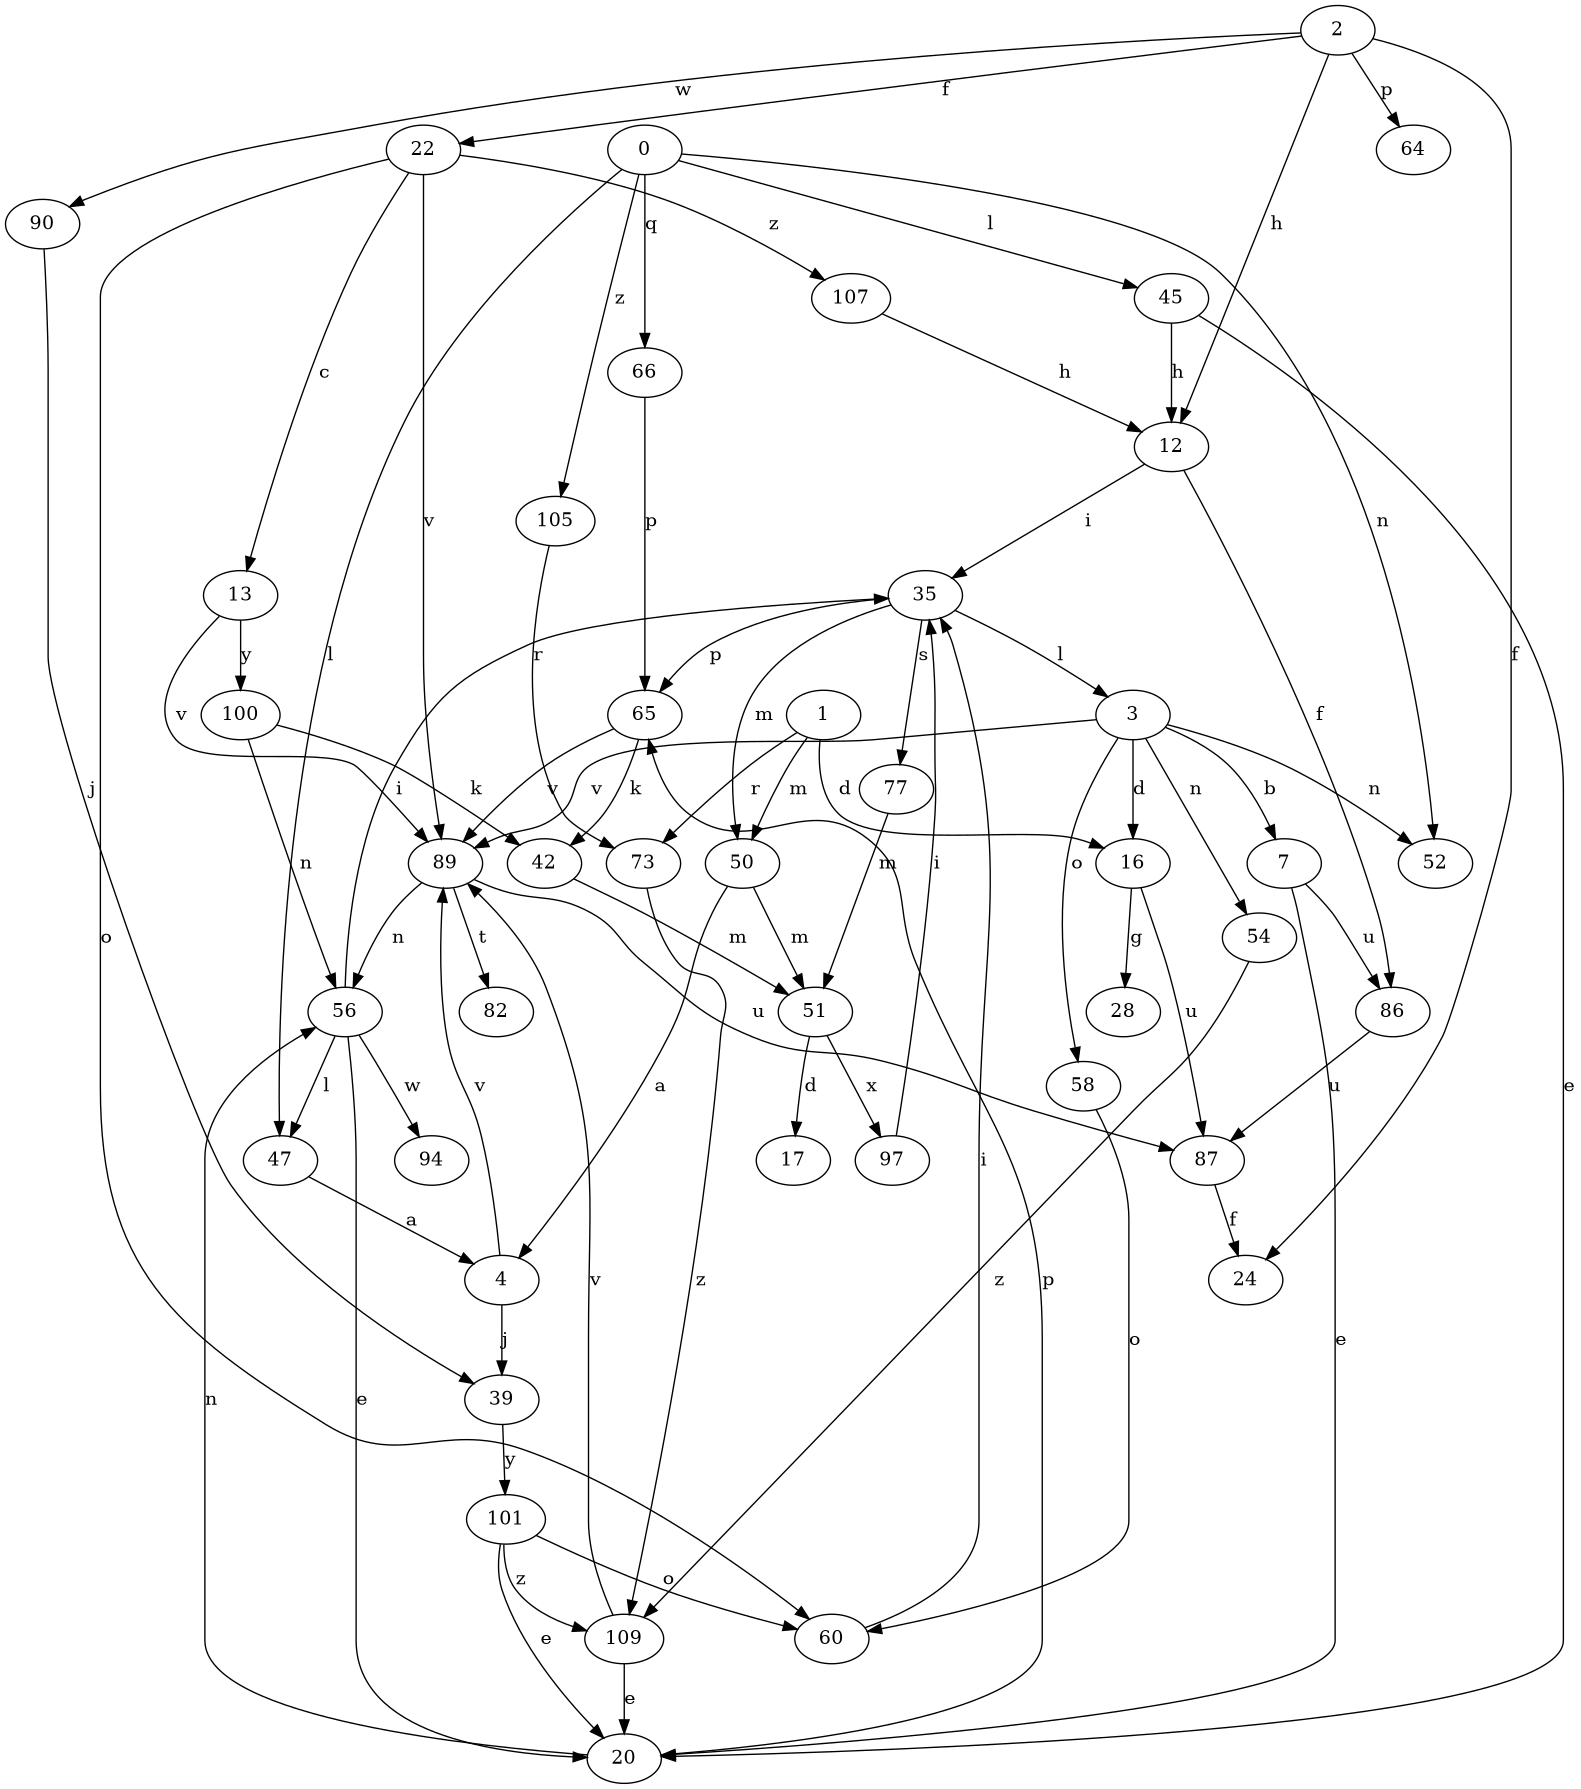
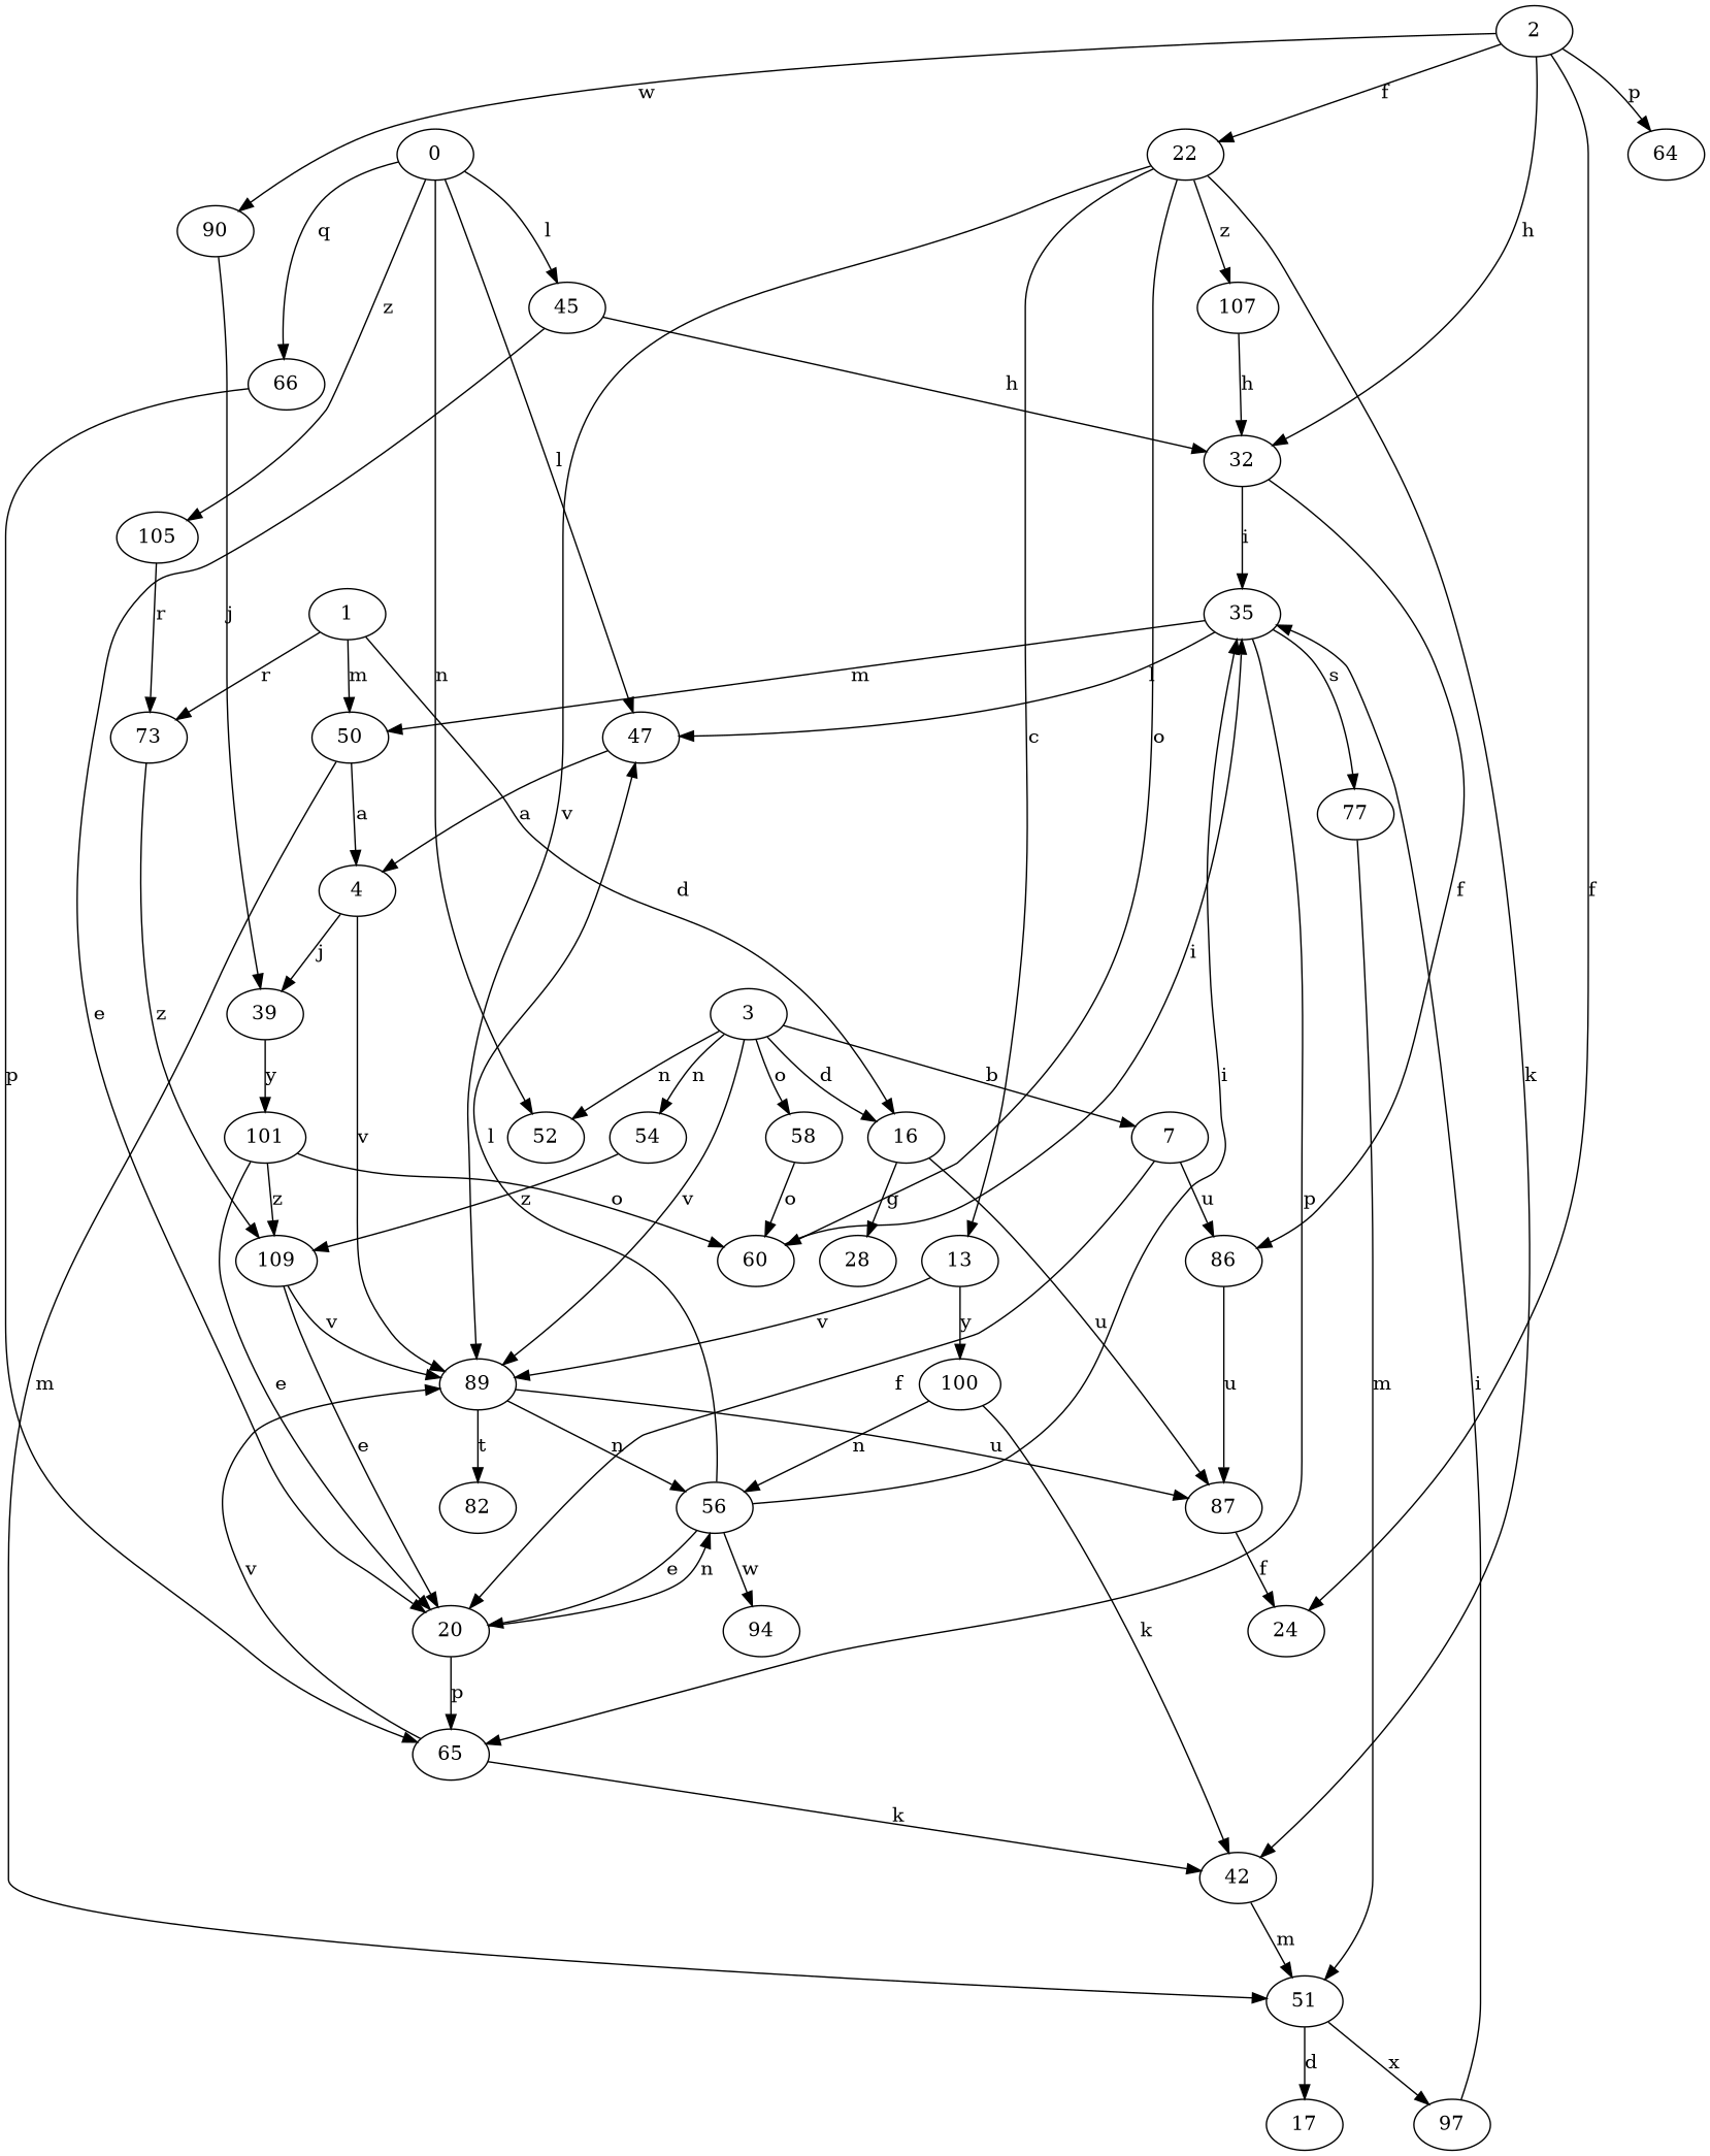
  strict digraph {
    0
    45
    47
    52
    66
    105
-   32 [label=12]
+   32
    20
    4
    65
    73
    1
    16
    50
    28
    87
    51
    109
    2
    22
    24
    64
    90
    89
    13
    42
    60
    107
    86
    35
    39
    3
    7
    54
    58
    56
    82
    101
    100
    94
    77
    17
    97
    0 -> 45 [label=l]
    0 -> 47 [label=l]
    0 -> 52 [label=n]
    0 -> 66 [label=q]
    0 -> 105 [label=z]
    45 -> 32 [label=h]
    45 -> 20 [label=e]
    47 -> 4 [label=a]
    66 -> 65 [label=p]
    105 -> 73 [label=r]
    32 -> 86 [label=f]
    32 -> 35 [label=i]
    20 -> 65 [label=p]
    20 -> 56 [label=n]
    4 -> 89 [label=v]
    4 -> 39 [label=j]
    65 -> 89 [label=v]
    65 -> 42 [label=k]
    73 -> 109 [label=z]
    1 -> 73 [label=r]
    1 -> 16 [label=d]
    1 -> 50 [label=m]
    16 -> 28 [label=g]
    16 -> 87 [label=u]
    50 -> 4 [label=a]
    50 -> 51 [label=m]
    87 -> 24 [label=f]
    51 -> 17 [label=d]
    51 -> 97 [label=x]
    109 -> 20 [label=e]
    109 -> 89 [label=v]
    2 -> 32 [label=h]
    2 -> 22 [label=f]
    2 -> 24 [label=f]
    2 -> 64 [label=p]
    2 -> 90 [label=w]
    22 -> 89 [label=v]
    22 -> 13 [label=c]
+   22 -> 42 [label=k]
    22 -> 60 [label=o]
    22 -> 107 [label=z]
    90 -> 39 [label=j]
    89 -> 87 [label=u]
    89 -> 56 [label=n]
    89 -> 82 [label=t]
    13 -> 89 [label=v]
    13 -> 100 [label=y]
    42 -> 51 [label=m]
    60 -> 35 [label=i]
    107 -> 32 [label=h]
    86 -> 87 [label=u]
-   35 -> 3 [label=l]
+   35 -> 47 [label=l]
    35 -> 65 [label=p]
    35 -> 50 [label=m]
    35 -> 77 [label=s]
    39 -> 101 [label=y]
    3 -> 52 [label=n]
    3 -> 16 [label=d]
    3 -> 89 [label=v]
    3 -> 7 [label=b]
    3 -> 54 [label=n]
    3 -> 58 [label=o]
-   7 -> 20 [label=e]
+   7 -> 20 [label=f]
    7 -> 86 [label=u]
    54 -> 109 [label=z]
    58 -> 60 [label=o]
    56 -> 47 [label=l]
    56 -> 20 [label=e]
    56 -> 35 [label=i]
    56 -> 94 [label=w]
    101 -> 20 [label=e]
    101 -> 109 [label=z]
    101 -> 60 [label=o]
    100 -> 42 [label=k]
    100 -> 56 [label=n]
    77 -> 51 [label=m]
    97 -> 35 [label=i]
  }
